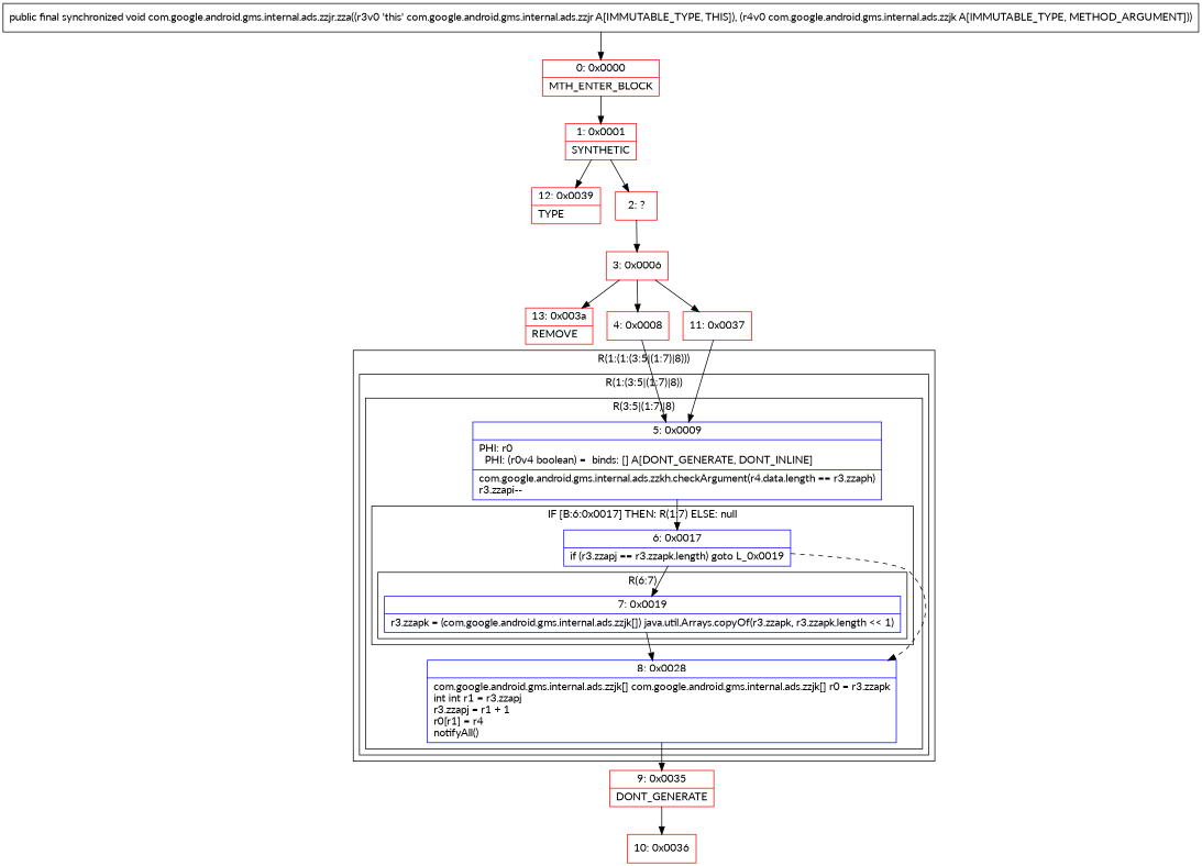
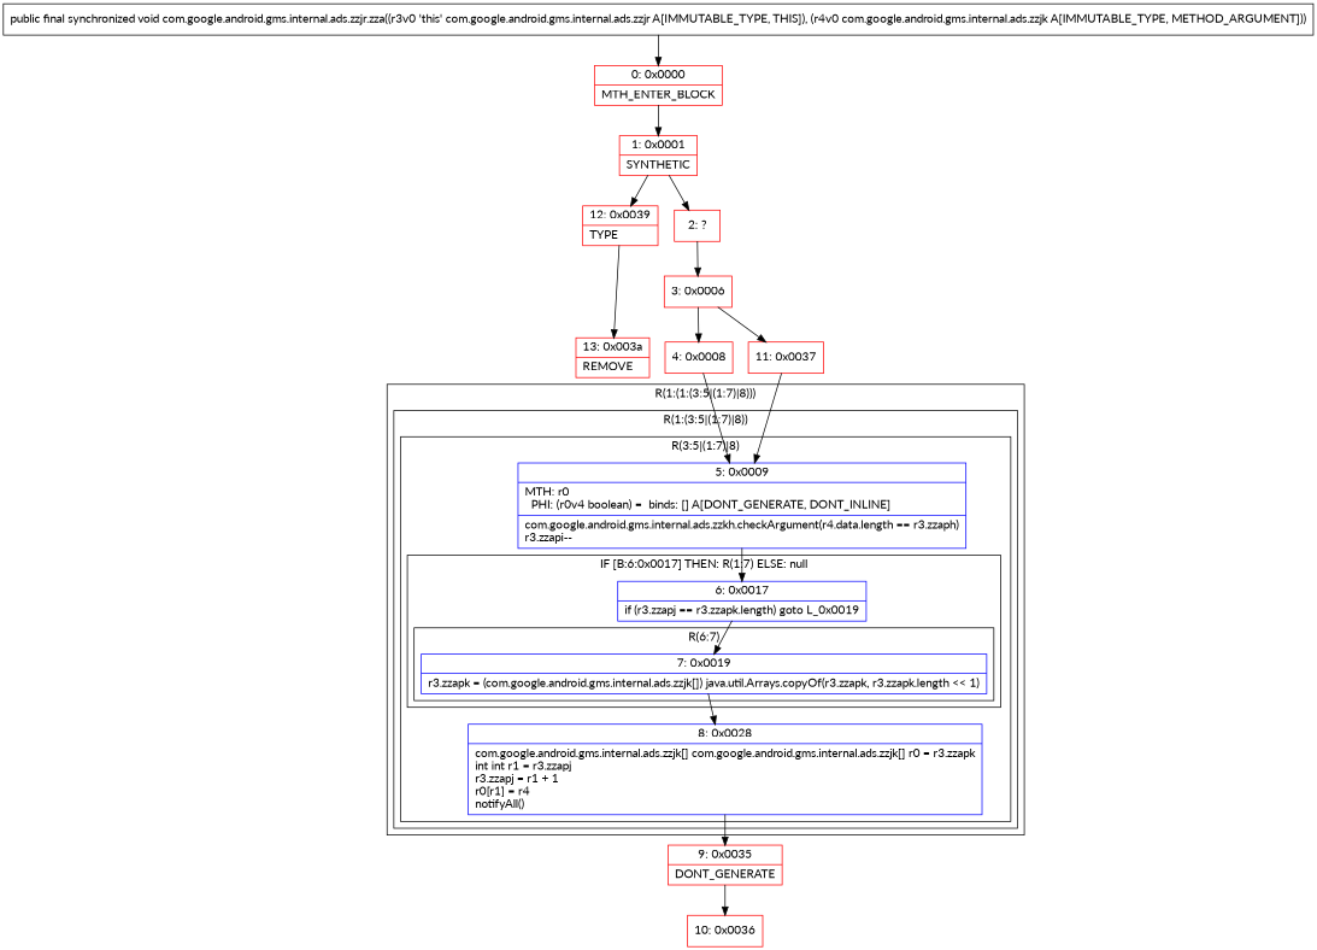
  digraph {
    fontname=Lato
    node [color=red fontname=Lato shape=record]
    edge [fontname=Lato]
    n1 [color=blue label="{7\:\ 0x0019|r3.zzapk = (com.google.android.gms.internal.ads.zzjk[]) java.util.Arrays.copyOf(r3.zzapk, r3.zzapk.length \<\< 1)\l}"]
    n2 [color=blue label="{6\:\ 0x0017|if (r3.zzapj == r3.zzapk.length) goto L_0x0019\l}"]
-   n3 [color=blue label="{5\:\ 0x0009|PHI: r0 \l  PHI: (r0v4 boolean) =  binds: [] A[DONT_GENERATE, DONT_INLINE]\l|com.google.android.gms.internal.ads.zzkh.checkArgument(r4.data.length == r3.zzaph)\lr3.zzapi\-\-\l}"]
+   n3 [color=blue label="{5\:\ 0x0009|MTH: r0 \l  PHI: (r0v4 boolean) =  binds: [] A[DONT_GENERATE, DONT_INLINE]\l|com.google.android.gms.internal.ads.zzkh.checkArgument(r4.data.length == r3.zzaph)\lr3.zzapi\-\-\l}"]
    n4 [color=blue label="{8\:\ 0x0028|com.google.android.gms.internal.ads.zzjk[] com.google.android.gms.internal.ads.zzjk[] r0 = r3.zzapk\lint int r1 = r3.zzapj\lr3.zzapj = r1 + 1\lr0[r1] = r4\lnotifyAll()\l}"]
    n5 [label="{9\:\ 0x0035|DONT_GENERATE\l}"]
    n6 [label="{10\:\ 0x0036}"]
    n7 [label="{0\:\ 0x0000|MTH_ENTER_BLOCK\l}"]
    n8 [label="{1\:\ 0x0001|SYNTHETIC\l}"]
    n9 [label="{2\:\ ?}"]
    n10 [label="{12\:\ 0x0039|TYPE\l}"]
    n11 [label="{3\:\ 0x0006}"]
    n12 [label="{13\:\ 0x003a|REMOVE\l}"]
    n13 [label="{4\:\ 0x0008}"]
    n14 [label="{11\:\ 0x0037}"]
    n15 [label="{public final synchronized void com.google.android.gms.internal.ads.zzjr.zza((r3v0 'this' com.google.android.gms.internal.ads.zzjr A[IMMUTABLE_TYPE, THIS]), (r4v0 com.google.android.gms.internal.ads.zzjk A[IMMUTABLE_TYPE, METHOD_ARGUMENT])) }" color=""]
    subgraph cluster_1 {
      label="R(1:(1:(3:5|(1:7)|8)))"
      subgraph cluster_2 {
        label="R(1:(3:5|(1:7)|8))"
        subgraph cluster_3 {
          label="R(3:5|(1:7)|8)"
          n3
          n4
          subgraph cluster_4 {
            label="IF [B:6:0x0017] THEN: R(1:7) ELSE: null"
            n2
            subgraph cluster_5 {
              label="R(6:7)"
              n1
            }
          }
        }
      }
    }
    n1 -> n4
    n2 -> n1
-   n2 -> n4 [style=dashed]
    n3 -> n2
    n4 -> n5
    n5 -> n6
    n7 -> n8
    n8 -> n9
    n8 -> n10
    n9 -> n11
-   n11 -> n12
+   n10 -> n12
    n11 -> n13
    n11 -> n14
    n13 -> n3
    n14 -> n3
    n15 -> n7
  }
